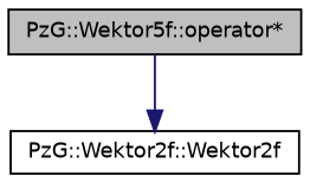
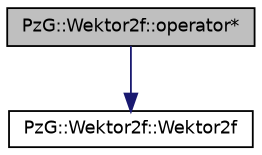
  digraph {
    rankdir=TB
    node [color=black fontname=Helvetica fontsize=10 shape=record style=filled]
-   n1 [fillcolor=grey75 fontcolor=black height=0.2 label="PzG::Wektor5f::operator*" width=0.4]
+   n1 [fillcolor=grey75 fontcolor=black height=0.2 label="PzG::Wektor2f::operator*" width=0.4]
    n2 [fillcolor=white height=0.2 label="PzG::Wektor2f::Wektor2f" width=0.4]
    n1 -> n2 [color=midnightblue fontname=Helvetica fontsize=10 labelfontname=Helvetica labelfontsize=10 style=solid]
  }
